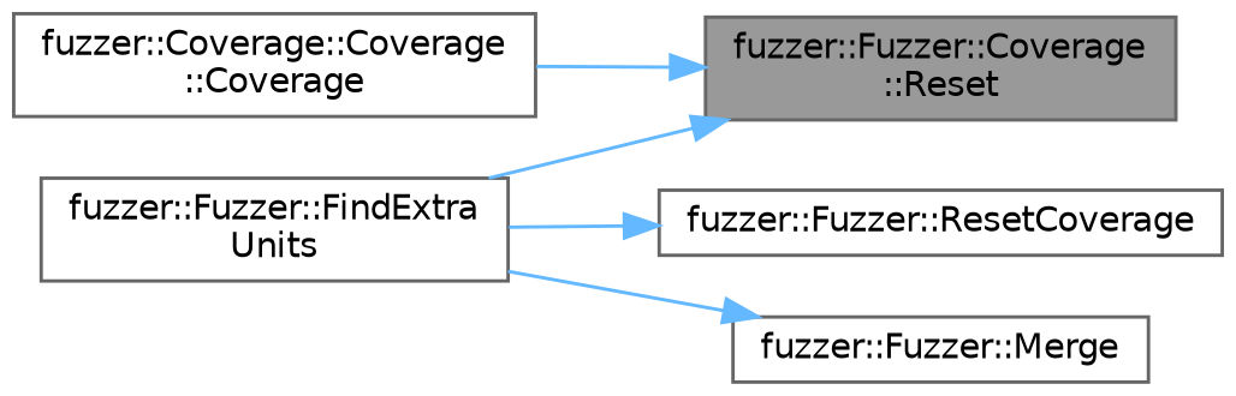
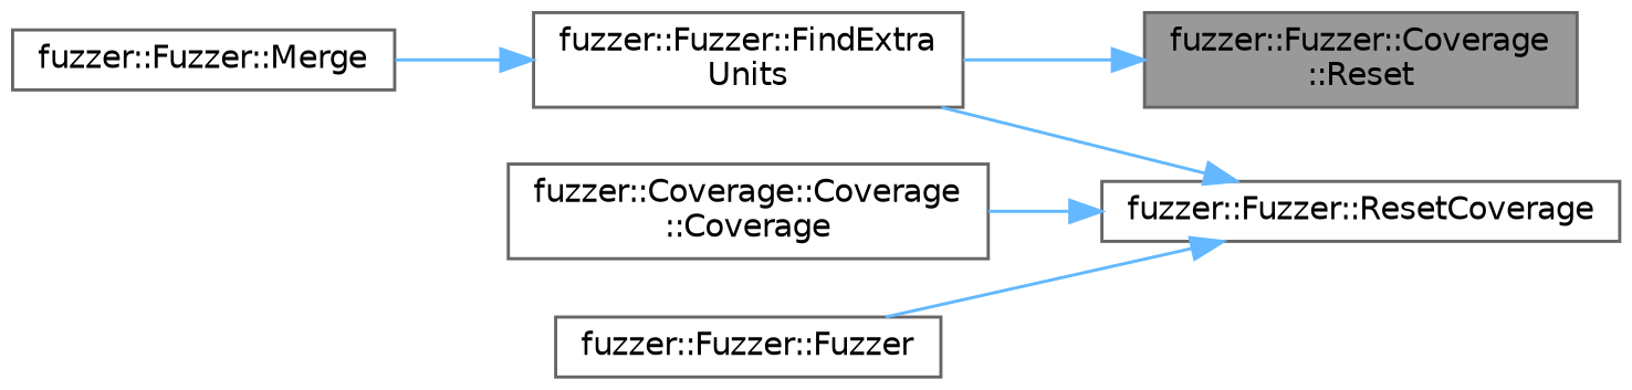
  digraph {
    rankdir=RL
    node [color=grey40 fillcolor=white fontname=Helvetica fontsize=10 shape=box style=filled]
    edge [color=steelblue1 dir=back fontname=Helvetica fontsize=10 labelfontname=Helvetica labelfontsize=10 style=solid]
    n1 [color=gray40 fillcolor=grey60 fontcolor=black height=0.2 label="fuzzer::Fuzzer::Coverage\l::Reset" width=0.4]
    n2 [height=0.2 label="fuzzer::Coverage::Coverage\l::Coverage" width=0.4]
    n3 [height=0.2 label="fuzzer::Fuzzer::FindExtra\lUnits" width=0.4]
    n4 [height=0.2 label="fuzzer::Fuzzer::ResetCoverage" width=0.4]
+   n5 [height=0.2 label="fuzzer::Fuzzer::Fuzzer" width=0.4]
    n6 [height=0.2 label="fuzzer::Fuzzer::Merge" width=0.4]
-   n1 -> n2
+   n4 -> n2
    n1 -> n3
-   n6 -> n3
+   n3 -> n6
    n4 -> n3
+   n4 -> n5
  }
